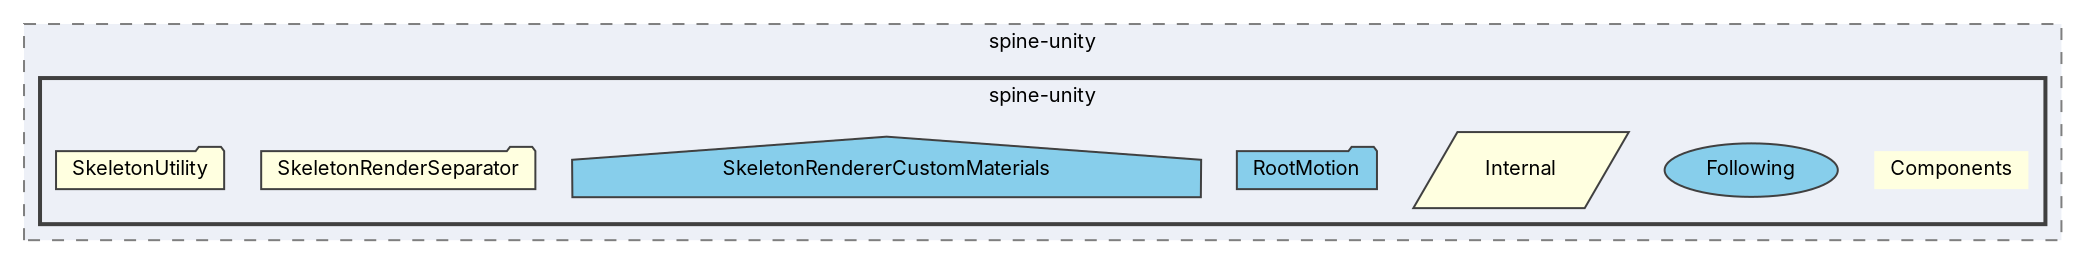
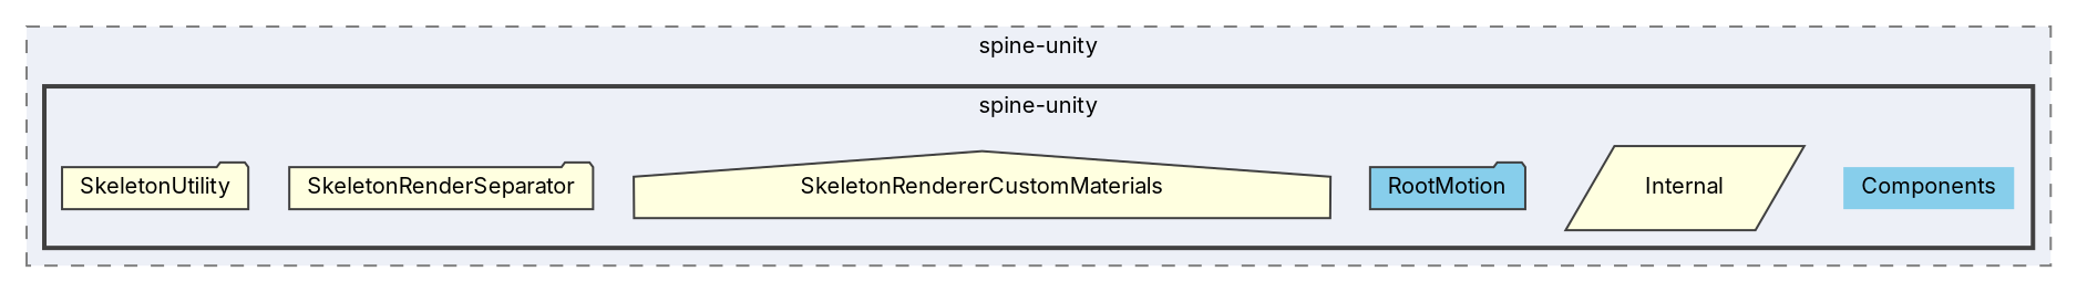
  digraph {
    compound=true
    fontname=Inter
    node [fontname=Inter fontsize=10 shape=folder style=filled fillcolor=lightyellow color=grey25]
-   n1 [height=0.2 label=Components shape=plaintext width=0.4 color=""]
-   n2 [fillcolor=skyblue height=0.2 label=Following shape=ellipse width=0.4]
+   n1 [height=0.2 label=Components shape=plaintext width=0.4 fillcolor=skyblue color=""]
    n3 [height=0.2 label=Internal shape=parallelogram width=0.4]
    n4 [fillcolor=skyblue height=0.2 label=RootMotion width=0.4]
-   n5 [fillcolor=skyblue height=0.2 label=SkeletonRendererCustomMaterials shape=house width=0.4]
+   n5 [height=0.2 label=SkeletonRendererCustomMaterials shape=house width=0.4]
    n6 [height=0.2 label=SkeletonRenderSeparator width=0.4]
    n7 [height=0.2 label=SkeletonUtility width=0.4]
    subgraph cluster_1 {
      bgcolor="#edf0f7"
      fontsize=10
      label="spine-unity"
      pencolor=grey50
      style="filled,dashed"
      subgraph cluster_2 {
        bgcolor="#edf0f7"
        fontsize=10
        pencolor=grey25
        style="filled,bold"
        n1
-       n2
        n3
        n4
        n5
        n6
        n7
      }
    }
  }
